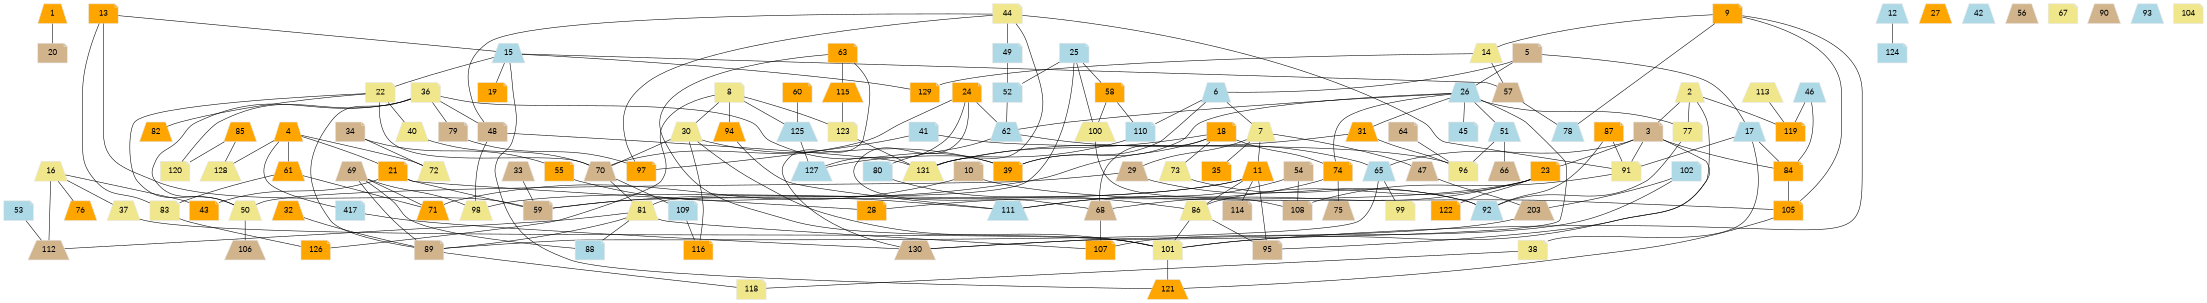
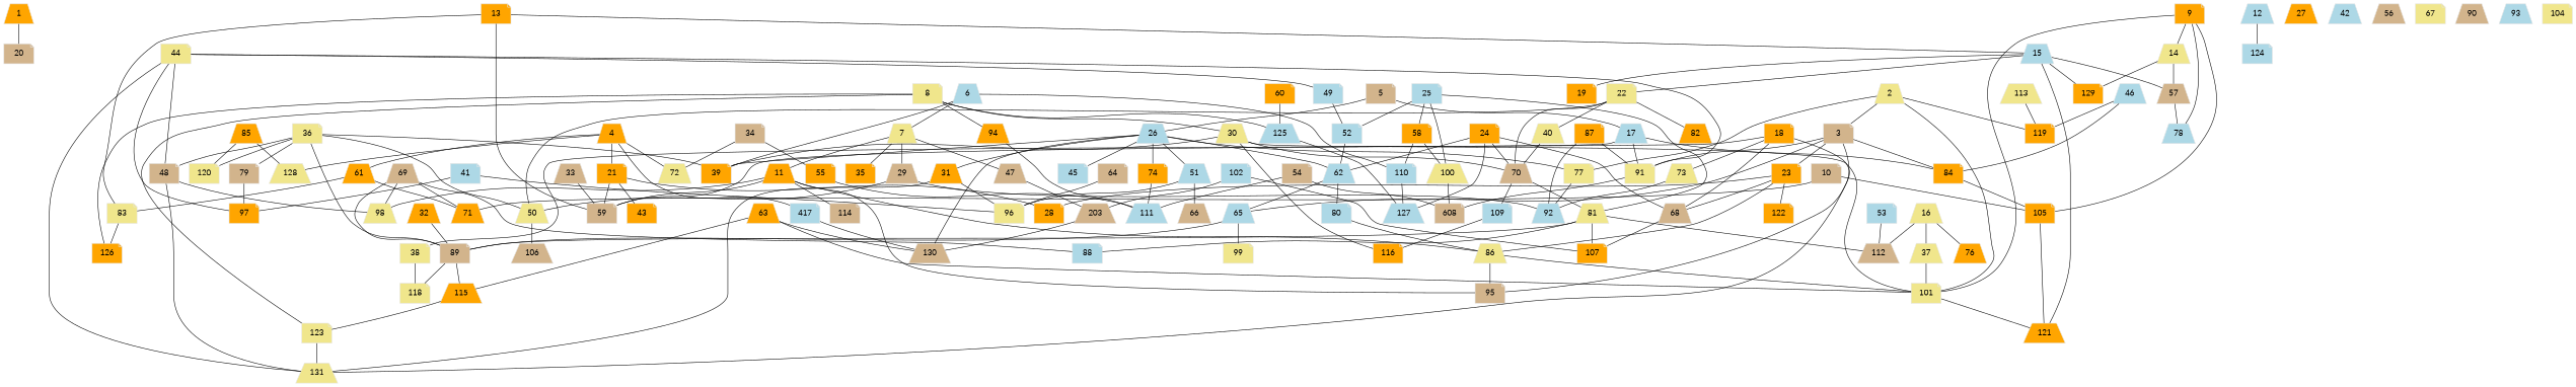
  graph {
    fontname=Lato
    node [color=gray90 fillcolor=orange fontname=Lato shape=note style=filled]
    edge [fontname=Lato]
    1 [shape=trapezium]
    20 [fillcolor=tan]
    2 [fillcolor=khaki shape=trapezium]
    3 [fillcolor=tan]
    77 [fillcolor=khaki]
    101 [fillcolor=khaki]
    119
    23
    65 [fillcolor=lightblue shape=trapezium]
    84
    91 [fillcolor=khaki]
    95 [fillcolor=tan]
    92 [fillcolor=lightblue shape=trapezium]
    121 [shape=trapezium]
    86 [fillcolor=khaki shape=trapezium]
    68 [fillcolor=tan shape=trapezium]
    28
    122
    89 [fillcolor=tan]
    99 [fillcolor=khaki]
    105
-   108 [fillcolor=tan]
+   108 [fillcolor=tan label=608]
    4 [shape=trapezium]
    21
    61 [shape=trapezium]
    72 [fillcolor=khaki shape=trapezium]
    n27 [fillcolor=lightblue label=417]
    128 [fillcolor=khaki shape=trapezium]
    59 [fillcolor=tan]
    43
    71 [shape=trapezium]
    83 [fillcolor=khaki]
    130 [fillcolor=tan shape=trapezium]
    5 [fillcolor=tan]
    6 [fillcolor=lightblue shape=trapezium]
    17 [fillcolor=lightblue shape=trapezium]
    26 [fillcolor=lightblue shape=trapezium]
    7 [fillcolor=khaki shape=trapezium]
    39
    110 [fillcolor=lightblue]
    38 [fillcolor=khaki]
    74
    51 [fillcolor=lightblue shape=trapezium]
    62 [fillcolor=lightblue shape=trapezium]
    31 [shape=trapezium]
    45 [fillcolor=lightblue]
    11 [shape=trapezium]
    29 [fillcolor=tan shape=trapezium]
    35
    47 [fillcolor=tan shape=trapezium]
    127 [fillcolor=lightblue shape=trapezium]
    98 [fillcolor=khaki shape=trapezium]
    114 [fillcolor=tan]
    50 [fillcolor=khaki shape=trapezium]
    n55 [fillcolor=tan label=203 shape=trapezium]
    8 [fillcolor=khaki]
    30 [fillcolor=khaki shape=trapezium]
    94 [shape=trapezium]
    123 [fillcolor=khaki]
    125 [fillcolor=lightblue shape=trapezium]
    126
    70 [fillcolor=tan shape=trapezium]
    116
    111 [fillcolor=lightblue shape=trapezium]
    131 [fillcolor=khaki shape=trapezium]
    9
    14 [fillcolor=khaki shape=trapezium]
    78 [fillcolor=lightblue shape=trapezium]
    57 [fillcolor=tan shape=trapezium]
    129
    10 [fillcolor=tan]
    12 [fillcolor=lightblue shape=trapezium]
    124 [fillcolor=lightblue]
    13
    15 [fillcolor=lightblue shape=trapezium]
    19
    22 [fillcolor=khaki]
    40 [fillcolor=khaki shape=trapezium]
    82 [shape=trapezium]
    16 [fillcolor=khaki shape=trapezium]
    37 [fillcolor=khaki shape=trapezium]
    76 [shape=trapezium]
    112 [fillcolor=tan shape=trapezium]
    118 [fillcolor=khaki]
    18
    73 [fillcolor=khaki shape=trapezium]
    107
-   75 [fillcolor=tan shape=trapezium]
    96 [fillcolor=khaki]
    66 [fillcolor=tan shape=trapezium]
    106 [fillcolor=tan shape=trapezium]
    81 [fillcolor=khaki shape=trapezium]
    109 [fillcolor=lightblue]
    24
    80 [fillcolor=lightblue]
    25 [fillcolor=lightblue]
    52 [fillcolor=lightblue]
    58
    100 [fillcolor=khaki shape=trapezium]
    88 [fillcolor=lightblue]
    27 [shape=trapezium]
    32 [shape=trapezium]
    115 [shape=trapezium]
    33 [fillcolor=tan shape=trapezium]
    34 [fillcolor=tan]
    55
    36 [fillcolor=khaki]
    48 [fillcolor=tan]
    79 [fillcolor=tan]
    120 [fillcolor=khaki]
    97
    41 [fillcolor=lightblue]
    42 [fillcolor=lightblue shape=trapezium]
    44 [fillcolor=khaki]
    49 [fillcolor=lightblue]
    46 [fillcolor=lightblue shape=trapezium]
    64 [fillcolor=tan]
    53 [fillcolor=lightblue]
    54 [fillcolor=tan]
    56 [fillcolor=tan shape=trapezium]
    60
-   63
+   63 [shape=trapezium]
    67 [fillcolor=khaki]
    69 [fillcolor=tan shape=trapezium]
    85 [shape=trapezium]
    87
    90 [fillcolor=tan shape=trapezium]
    93 [fillcolor=lightblue shape=trapezium]
    102 [fillcolor=lightblue]
    104 [fillcolor=khaki]
    113 [fillcolor=khaki shape=trapezium]
    1 -- 20
    2 -- 3
    2 -- 77
    2 -- 101
    2 -- 119
    3 -- 23
    3 -- 65
    3 -- 84
    3 -- 91
    3 -- 95
    77 -- 92
    101 -- 121
    23 -- 86
    23 -- 68
    23 -- 28
    23 -- 122
    65 -- 89
    65 -- 99
    84 -- 105
    91 -- 108
    86 -- 101
    86 -- 95
    68 -- 107
    89 -- 118
+   89 -- 115
    105 -- 121
    4 -- 21
    4 -- 61
    4 -- 72
    4 -- n27
    4 -- 128
    21 -- 28
    21 -- 59
    21 -- 43
    61 -- 71
    61 -- 83
    n27 -- 130
    83 -- 126
-   5 -- 6
    5 -- 17
    5 -- 26
    6 -- 7
    6 -- 39
    6 -- 110
    17 -- 84
    17 -- 91
    17 -- 38
    26 -- 77
    26 -- 130
    26 -- 39
    26 -- 74
    26 -- 51
    26 -- 62
    26 -- 31
    26 -- 45
    7 -- 11
    7 -- 29
    7 -- 35
    7 -- 47
    110 -- 127
    38 -- 118
    74 -- 111
-   74 -- 75
    51 -- 96
    51 -- 66
    62 -- 65
    62 -- 80
    31 -- 131
    31 -- 96
    11 -- 95
    11 -- 86
    11 -- 59
    11 -- 98
    11 -- 114
    29 -- 92
    29 -- 50
    47 -- n55
    50 -- 106
    n55 -- 130
    8 -- 30
    8 -- 94
    8 -- 123
    8 -- 125
    8 -- 126
    30 -- 101
    30 -- 39
    30 -- 70
    30 -- 116
    94 -- 111
    123 -- 131
    125 -- 127
    70 -- 81
    70 -- 109
    9 -- 101
    9 -- 105
    9 -- 14
    9 -- 78
    14 -- 57
    14 -- 129
    57 -- 78
    10 -- 105
    10 -- 71
    12 -- 124
    13 -- 59
    13 -- 83
    13 -- 15
    15 -- 121
    15 -- 57
    15 -- 129
    15 -- 19
    15 -- 22
    22 -- 50
    22 -- 70
    22 -- 40
    22 -- 82
    40 -- 70
-   16 -- 43
    16 -- 37
    16 -- 76
    16 -- 112
    37 -- 101
    18 -- 68
    18 -- 59
-   18 -- 74
    18 -- 131
    18 -- 73
    73 -- 92
    81 -- 89
    81 -- 112
    81 -- 107
    81 -- 88
    109 -- 116
    24 -- 68
    24 -- 62
    24 -- 127
    24 -- 70
    80 -- 86
    25 -- 81
    25 -- 52
    25 -- 58
    25 -- 100
    52 -- 62
    58 -- 110
    58 -- 100
    100 -- 108
    32 -- 89
    115 -- 123
    33 -- 59
    34 -- 72
    34 -- 55
    55 -- 111
    36 -- 89
    36 -- 39
    36 -- 50
    36 -- 48
    36 -- 79
    36 -- 120
    48 -- 98
    48 -- 131
    79 -- 97
    41 -- 96
    41 -- 97
    44 -- 91
    44 -- 131
    44 -- 48
    44 -- 97
    44 -- 49
    49 -- 52
    46 -- 119
    46 -- 84
    64 -- 96
    53 -- 112
    54 -- 108
    54 -- 111
    60 -- 125
    63 -- 101
    63 -- 130
    63 -- 115
    69 -- 89
    69 -- 71
    69 -- 98
    69 -- 88
    85 -- 128
    85 -- 120
    87 -- 91
    87 -- 92
    102 -- n55
    102 -- 107
    113 -- 119
  }
